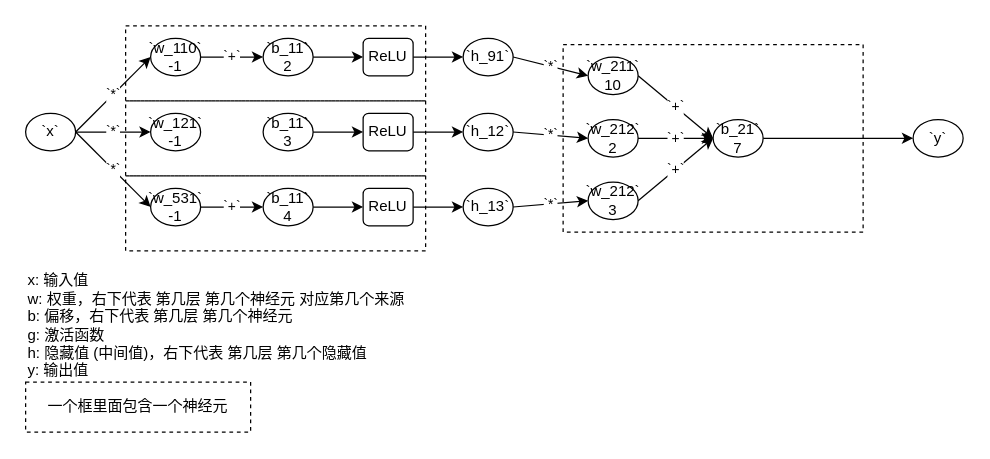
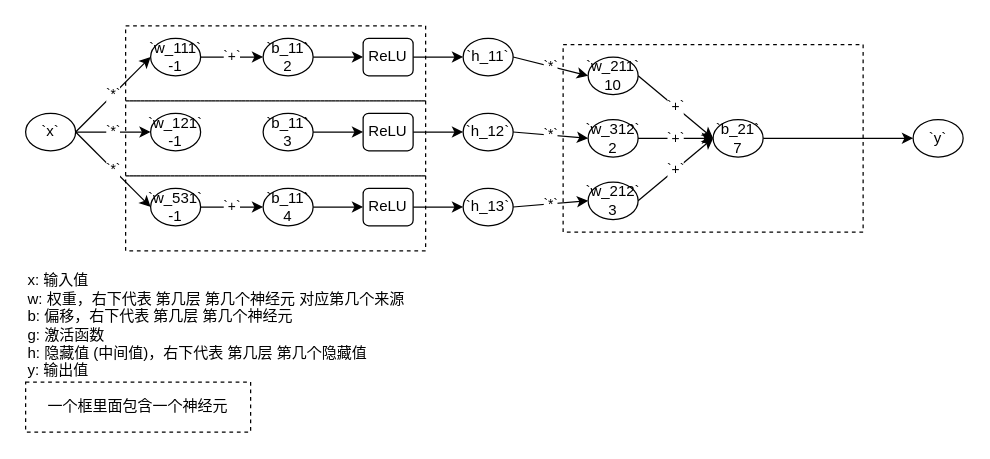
  <mxCell id="0" />
  <mxCell id="1" parent="0" />
  <mxCell id="2" value="" style="rounded=0;whiteSpace=wrap;html=1;align=center;fillColor=none;dashed=1;" parent="1" vertex="1"><mxGeometry x="100" y="20" width="240" height="60" as="geometry" /></mxCell>
  <mxCell id="3" value="`*`" style="rounded=0;orthogonalLoop=1;jettySize=auto;html=1;exitX=1;exitY=0.5;exitDx=0;exitDy=0;entryX=0;entryY=0.5;entryDx=0;entryDy=0;" parent="1" source="4" target="6" edge="1"><mxGeometry relative="1" as="geometry" /></mxCell>
  <mxCell id="4" value="`x`" style="ellipse;whiteSpace=wrap;html=1;" parent="1" vertex="1"><mxGeometry x="20" y="90" width="40" height="30" as="geometry" /></mxCell>
  <mxCell id="5" value="`+`" style="edgeStyle=none;rounded=0;orthogonalLoop=1;jettySize=auto;html=1;exitX=1;exitY=0.5;exitDx=0;exitDy=0;entryX=0;entryY=0.5;entryDx=0;entryDy=0;" parent="1" source="6" target="8" edge="1"><mxGeometry relative="1" as="geometry" /></mxCell>
- <mxCell id="6" value="`w_110`&lt;br&gt;-1" style="ellipse;whiteSpace=wrap;html=1;" parent="1" vertex="1"><mxGeometry x="120" y="30" width="40" height="30" as="geometry" /></mxCell>
+ <mxCell id="6" value="`w_111`&lt;br&gt;-1" style="ellipse;whiteSpace=wrap;html=1;" parent="1" vertex="1"><mxGeometry x="120" y="30" width="40" height="30" as="geometry" /></mxCell>
  <mxCell id="7" style="edgeStyle=none;rounded=0;orthogonalLoop=1;jettySize=auto;html=1;exitX=1;exitY=0.5;exitDx=0;exitDy=0;entryX=0;entryY=0.5;entryDx=0;entryDy=0;" parent="1" source="8" target="12" edge="1"><mxGeometry relative="1" as="geometry" /></mxCell>
  <mxCell id="8" value="`b_11`&lt;br&gt;2" style="ellipse;whiteSpace=wrap;html=1;" parent="1" vertex="1"><mxGeometry x="210" y="30" width="40" height="30" as="geometry" /></mxCell>
- <mxCell id="9" value="`h_91`" style="ellipse;whiteSpace=wrap;html=1;" parent="1" vertex="1"><mxGeometry x="370" y="30" width="40" height="30" as="geometry" /></mxCell>
+ <mxCell id="9" value="`h_11`" style="ellipse;whiteSpace=wrap;html=1;" parent="1" vertex="1"><mxGeometry x="370" y="30" width="40" height="30" as="geometry" /></mxCell>
  <mxCell id="10" value="x: 输入值&lt;br&gt;w: 权重，右下代表 第几层 第几个神经元 对应第几个来源&lt;br&gt;b: 偏移，右下代表 第几层 第几个神经元&lt;br&gt;g: 激活函数&lt;br&gt;h: 隐藏值 (中间值)，右下代表 第几层 第几个隐藏值&lt;br&gt;y: 输出值" style="text;html=1;strokeColor=none;fillColor=none;align=left;verticalAlign=middle;whiteSpace=wrap;rounded=0;" parent="1" vertex="1"><mxGeometry x="20" y="215" width="320" height="90" as="geometry" /></mxCell>
  <mxCell id="11" style="edgeStyle=none;rounded=0;orthogonalLoop=1;jettySize=auto;html=1;exitX=1;exitY=0.5;exitDx=0;exitDy=0;entryX=0;entryY=0.5;entryDx=0;entryDy=0;" parent="1" source="12" target="9" edge="1"><mxGeometry relative="1" as="geometry" /></mxCell>
  <mxCell id="12" value="ReLU" style="rounded=1;whiteSpace=wrap;html=1;align=center;" parent="1" vertex="1"><mxGeometry x="290" y="30" width="40" height="30" as="geometry" /></mxCell>
  <mxCell id="13" value="一个框里面包含一个神经元" style="rounded=0;whiteSpace=wrap;html=1;align=center;fillColor=none;dashed=1;" parent="1" vertex="1"><mxGeometry x="20" y="305" width="180" height="40" as="geometry" /></mxCell>
  <mxCell id="14" value="" style="rounded=0;whiteSpace=wrap;html=1;align=center;fillColor=none;dashed=1;" parent="1" vertex="1"><mxGeometry x="450" y="35" width="240" height="150" as="geometry" /></mxCell>
  <mxCell id="15" value="`+`" style="edgeStyle=none;rounded=0;orthogonalLoop=1;jettySize=auto;html=1;exitX=1;exitY=0.5;exitDx=0;exitDy=0;entryX=0;entryY=0.5;entryDx=0;entryDy=0;" parent="1" source="16" target="19" edge="1"><mxGeometry relative="1" as="geometry" /></mxCell>
  <mxCell id="16" value="`w_211`&lt;br&gt;10" style="ellipse;whiteSpace=wrap;html=1;" parent="1" vertex="1"><mxGeometry x="470" y="45" width="40" height="30" as="geometry" /></mxCell>
- <mxCell id="17" value="`w_212`&lt;br&gt;2" style="ellipse;whiteSpace=wrap;html=1;" parent="1" vertex="1"><mxGeometry x="470" y="95" width="40" height="30" as="geometry" /></mxCell>
+ <mxCell id="17" value="`w_312`&lt;br&gt;2" style="ellipse;whiteSpace=wrap;html=1;" parent="1" vertex="1"><mxGeometry x="470" y="95" width="40" height="30" as="geometry" /></mxCell>
  <mxCell id="18" style="edgeStyle=none;rounded=0;orthogonalLoop=1;jettySize=auto;html=1;exitX=1;exitY=0.5;exitDx=0;exitDy=0;" parent="1" source="19" target="21" edge="1"><mxGeometry relative="1" as="geometry"><mxPoint x="650" y="110" as="targetPoint" /></mxGeometry></mxCell>
  <mxCell id="19" value="`b_21`&lt;br&gt;7" style="ellipse;whiteSpace=wrap;html=1;" parent="1" vertex="1"><mxGeometry x="570" y="95" width="40" height="30" as="geometry" /></mxCell>
  <mxCell id="20" value="`+`" style="edgeStyle=none;rounded=0;orthogonalLoop=1;jettySize=auto;html=1;exitX=1;exitY=0.5;exitDx=0;exitDy=0;entryX=0;entryY=0.5;entryDx=0;entryDy=0;" parent="1" source="17" target="19" edge="1"><mxGeometry relative="1" as="geometry"><mxPoint x="520" y="120" as="sourcePoint" /><mxPoint x="580" y="120" as="targetPoint" /></mxGeometry></mxCell>
  <mxCell id="21" value="`y`" style="ellipse;whiteSpace=wrap;html=1;" parent="1" vertex="1"><mxGeometry x="730" y="95" width="40" height="30" as="geometry" /></mxCell>
  <mxCell id="22" value="" style="rounded=0;whiteSpace=wrap;html=1;align=center;fillColor=none;dashed=1;" parent="1" vertex="1"><mxGeometry x="100" y="80" width="240" height="60" as="geometry" /></mxCell>
  <mxCell id="23" value="`w_121`&lt;br&gt;-1" style="ellipse;whiteSpace=wrap;html=1;" parent="1" vertex="1"><mxGeometry x="120" y="90" width="40" height="30" as="geometry" /></mxCell>
  <mxCell id="24" style="edgeStyle=none;rounded=0;orthogonalLoop=1;jettySize=auto;html=1;exitX=1;exitY=0.5;exitDx=0;exitDy=0;entryX=0;entryY=0.5;entryDx=0;entryDy=0;" parent="1" source="25" target="27" edge="1"><mxGeometry relative="1" as="geometry" /></mxCell>
  <mxCell id="25" value="`b_11`&lt;br&gt;3" style="ellipse;whiteSpace=wrap;html=1;" parent="1" vertex="1"><mxGeometry x="210" y="90" width="40" height="30" as="geometry" /></mxCell>
  <mxCell id="26" style="edgeStyle=none;rounded=0;orthogonalLoop=1;jettySize=auto;html=1;exitX=1;exitY=0.5;exitDx=0;exitDy=0;entryX=0;entryY=0.5;entryDx=0;entryDy=0;" parent="1" source="27" target="37" edge="1"><mxGeometry relative="1" as="geometry" /></mxCell>
  <mxCell id="27" value="ReLU" style="rounded=1;whiteSpace=wrap;html=1;align=center;" parent="1" vertex="1"><mxGeometry x="290" y="90" width="40" height="30" as="geometry" /></mxCell>
  <mxCell id="28" value="" style="rounded=0;whiteSpace=wrap;html=1;align=center;fillColor=none;dashed=1;" parent="1" vertex="1"><mxGeometry x="100" y="140" width="240" height="60" as="geometry" /></mxCell>
  <mxCell id="29" value="`+`" style="edgeStyle=none;rounded=0;orthogonalLoop=1;jettySize=auto;html=1;exitX=1;exitY=0.5;exitDx=0;exitDy=0;entryX=0;entryY=0.5;entryDx=0;entryDy=0;" parent="1" source="30" target="32" edge="1"><mxGeometry relative="1" as="geometry" /></mxCell>
  <mxCell id="30" value="`w_531`&lt;br&gt;-1" style="ellipse;whiteSpace=wrap;html=1;" parent="1" vertex="1"><mxGeometry x="120" y="150" width="40" height="30" as="geometry" /></mxCell>
  <mxCell id="31" style="edgeStyle=none;rounded=0;orthogonalLoop=1;jettySize=auto;html=1;exitX=1;exitY=0.5;exitDx=0;exitDy=0;entryX=0;entryY=0.5;entryDx=0;entryDy=0;" parent="1" source="32" target="34" edge="1"><mxGeometry relative="1" as="geometry" /></mxCell>
  <mxCell id="32" value="`b_11`&lt;br&gt;4" style="ellipse;whiteSpace=wrap;html=1;" parent="1" vertex="1"><mxGeometry x="210" y="150" width="40" height="30" as="geometry" /></mxCell>
  <mxCell id="33" style="edgeStyle=none;rounded=0;orthogonalLoop=1;jettySize=auto;html=1;exitX=1;exitY=0.5;exitDx=0;exitDy=0;entryX=0;entryY=0.5;entryDx=0;entryDy=0;" parent="1" source="34" target="38" edge="1"><mxGeometry relative="1" as="geometry" /></mxCell>
  <mxCell id="34" value="ReLU" style="rounded=1;whiteSpace=wrap;html=1;align=center;" parent="1" vertex="1"><mxGeometry x="290" y="150" width="40" height="30" as="geometry" /></mxCell>
  <mxCell id="35" value="`*`" style="rounded=0;orthogonalLoop=1;jettySize=auto;html=1;exitX=1;exitY=0.5;exitDx=0;exitDy=0;entryX=0;entryY=0.5;entryDx=0;entryDy=0;" parent="1" source="4" target="23" edge="1"><mxGeometry relative="1" as="geometry"><mxPoint x="70" y="115" as="sourcePoint" /><mxPoint x="130" y="55" as="targetPoint" /></mxGeometry></mxCell>
  <mxCell id="36" value="`*`" style="rounded=0;orthogonalLoop=1;jettySize=auto;html=1;entryX=0;entryY=0.5;entryDx=0;entryDy=0;exitX=1;exitY=0.5;exitDx=0;exitDy=0;" parent="1" source="4" target="30" edge="1"><mxGeometry relative="1" as="geometry"><mxPoint x="60" y="255" as="sourcePoint" /><mxPoint x="130" y="115" as="targetPoint" /></mxGeometry></mxCell>
  <mxCell id="37" value="`h_12`" style="ellipse;whiteSpace=wrap;html=1;" parent="1" vertex="1"><mxGeometry x="370" y="90" width="40" height="30" as="geometry" /></mxCell>
  <mxCell id="38" value="`h_13`" style="ellipse;whiteSpace=wrap;html=1;" parent="1" vertex="1"><mxGeometry x="370" y="150" width="40" height="30" as="geometry" /></mxCell>
  <mxCell id="39" value="`w_212`&lt;br&gt;3" style="ellipse;whiteSpace=wrap;html=1;" parent="1" vertex="1"><mxGeometry x="470" y="145" width="40" height="30" as="geometry" /></mxCell>
  <mxCell id="40" value="`+`" style="edgeStyle=none;rounded=0;orthogonalLoop=1;jettySize=auto;html=1;exitX=1;exitY=0.5;exitDx=0;exitDy=0;entryX=0;entryY=0.5;entryDx=0;entryDy=0;" parent="1" source="39" target="19" edge="1"><mxGeometry relative="1" as="geometry"><mxPoint x="520" y="120" as="sourcePoint" /><mxPoint x="580" y="120" as="targetPoint" /></mxGeometry></mxCell>
  <mxCell id="41" value="`*`" style="rounded=0;orthogonalLoop=1;jettySize=auto;html=1;exitX=1;exitY=0.5;exitDx=0;exitDy=0;entryX=0;entryY=0.5;entryDx=0;entryDy=0;" parent="1" source="9" target="16" edge="1"><mxGeometry relative="1" as="geometry"><mxPoint x="70" y="115" as="sourcePoint" /><mxPoint x="130" y="55" as="targetPoint" /></mxGeometry></mxCell>
  <mxCell id="42" value="`*`" style="rounded=0;orthogonalLoop=1;jettySize=auto;html=1;exitX=1;exitY=0.5;exitDx=0;exitDy=0;entryX=0;entryY=0.5;entryDx=0;entryDy=0;" parent="1" source="37" target="17" edge="1"><mxGeometry relative="1" as="geometry"><mxPoint x="420" y="55" as="sourcePoint" /><mxPoint x="480" y="70" as="targetPoint" /></mxGeometry></mxCell>
  <mxCell id="43" value="`*`" style="rounded=0;orthogonalLoop=1;jettySize=auto;html=1;exitX=1;exitY=0.5;exitDx=0;exitDy=0;entryX=0;entryY=0.5;entryDx=0;entryDy=0;" parent="1" source="38" target="39" edge="1"><mxGeometry relative="1" as="geometry"><mxPoint x="420" y="115" as="sourcePoint" /><mxPoint x="480" y="120" as="targetPoint" /></mxGeometry></mxCell>
